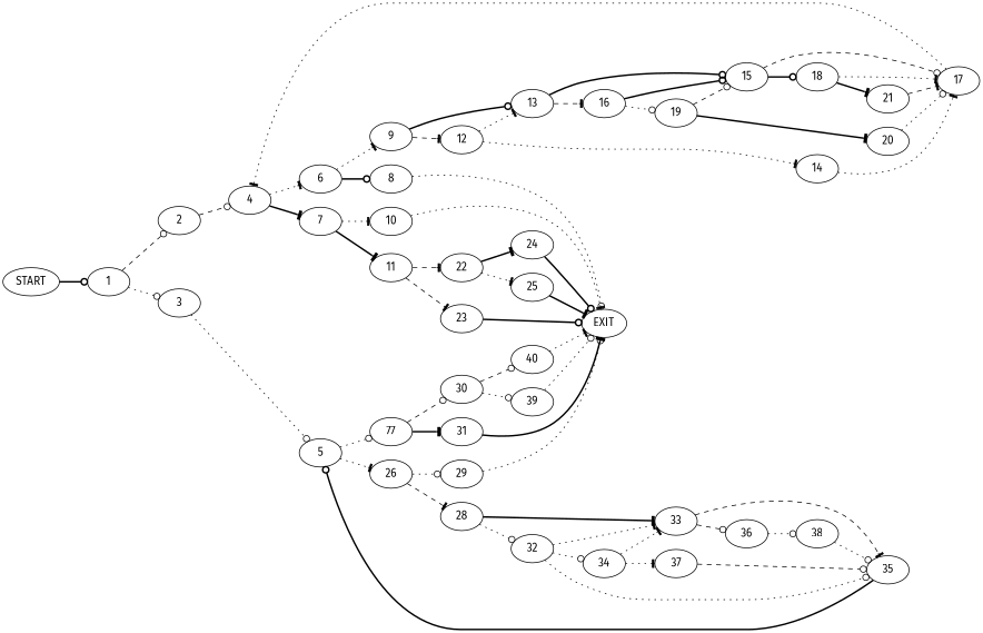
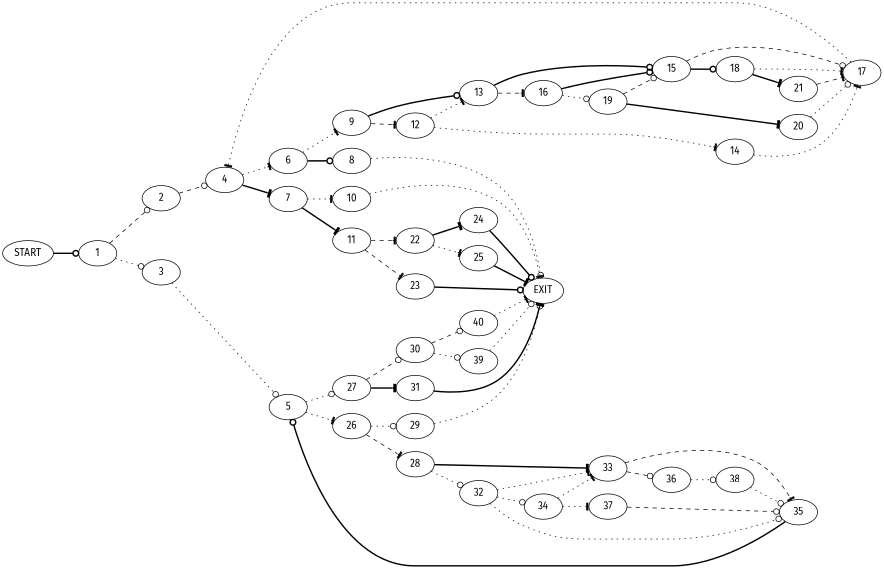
  digraph {
    fontname="Fira Sans"
    rankdir=LR
    node [fontname="Fira Sans"]
    edge [arrowhead=odot fontname="Fira Sans" style=dotted]
    n1 [label=START]
    1
    2
    3
    n5 [label=EXIT]
    4
    5
    6
    7
    26
-   27 [label=77]
+   27
    8
    9
    10
    11
    28
    29
    30
    31
    12
    13
    22
    23
    14
    15
    16
    24
    25
    17
    18
    19
    21
    20
    32
    33
    39
    40
    34
    35
    36
    37
    38
    n1 -> 1 [style=bold]
    1 -> 2 [style=dashed]
    1 -> 3
    2 -> 4 [style=dashed]
    3 -> 5
    4 -> 6 [arrowhead=tee]
    4 -> 7 [arrowhead=tee style=bold]
    5 -> 26 [arrowhead=tee]
    5 -> 27
    6 -> 8 [style=bold]
    6 -> 9 [arrowhead=tee]
    7 -> 10 [arrowhead=tee]
    7 -> 11 [arrowhead=tee style=bold]
    26 -> 28 [arrowhead=tee style=dashed]
    26 -> 29
    27 -> 30 [style=dashed]
    27 -> 31 [arrowhead=tee style=bold]
    8 -> n5
    9 -> 12 [arrowhead=tee style=dashed]
    9 -> 13 [style=bold]
    10 -> n5 [arrowhead=tee]
    11 -> 22 [arrowhead=tee style=dashed]
    11 -> 23 [arrowhead=tee style=dashed]
    28 -> 32
    28 -> 33 [arrowhead=tee style=bold]
    29 -> n5
    30 -> 39
    30 -> 40 [style=dashed]
    31 -> n5 [arrowhead=tee style=bold]
    12 -> 13 [arrowhead=tee]
    12 -> 14 [arrowhead=tee]
    13 -> 15 [style=bold]
    13 -> 16 [arrowhead=tee style=dashed]
    22 -> 24 [arrowhead=tee style=bold]
    22 -> 25 [arrowhead=tee]
    23 -> n5 [style=bold]
    14 -> 17 [arrowhead=tee]
    15 -> 17 [style=dashed]
    15 -> 18 [style=bold]
    16 -> 15 [style=bold]
    16 -> 19
    24 -> n5 [style=bold]
    25 -> n5 [arrowhead=tee style=bold]
    17 -> 4 [arrowhead=tee]
    18 -> 17 [arrowhead=tee]
    18 -> 21 [arrowhead=tee style=bold]
    19 -> 15 [style=dashed]
    19 -> 20 [arrowhead=tee style=bold]
    21 -> 17 [arrowhead=tee style=dashed]
    20 -> 17
    32 -> 33 [arrowhead=tee]
    32 -> 34
    32 -> 35
    33 -> 35 [arrowhead=tee style=dashed]
    33 -> 36 [style=dashed]
    39 -> n5
    40 -> n5 [arrowhead=tee]
    34 -> 33 [arrowhead=tee]
    34 -> 37 [arrowhead=tee]
    35 -> 5 [style=bold]
    36 -> 38
    37 -> 35 [style=dashed]
    38 -> 35
  }
